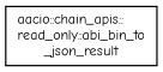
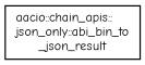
  digraph {
    rankdir=LR
    fontname="Comic Neue"
-   n1 [color=black fillcolor=white fontname="Comic Neue" fontsize=10 height=0.2 label="aacio::chain_apis::\lread_only::abi_bin_to\l_json_result" shape=record style=filled width=0.4]
+   n1 [color=black fillcolor=white fontname="Comic Neue" fontsize=10 height=0.2 label="aacio::chain_apis::\ljson_only::abi_bin_to\l_json_result" shape=record style=filled width=0.4]
  }
